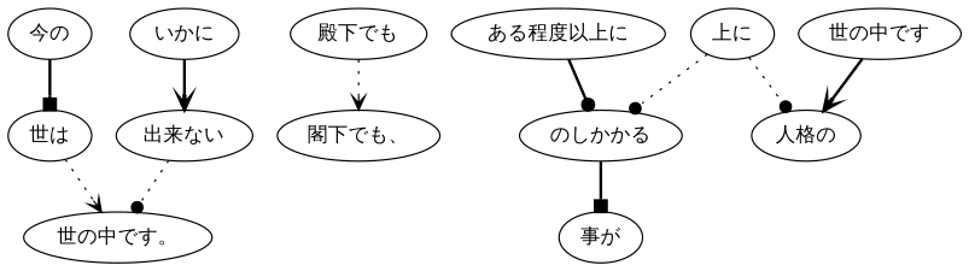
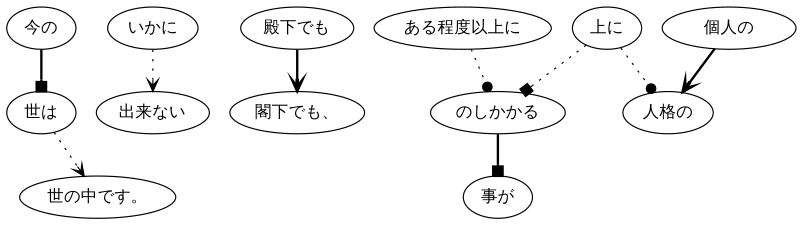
  digraph {
    edge [arrowhead=vee style=dotted]
    n1 [label="今の"]
    n2 [label="世は"]
    n3 [label="世の中です。"]
    n4 [label="いかに"]
    n5 [label="出来ない"]
    n6 [label="殿下でも"]
    n7 [label="閣下でも、"]
    n8 [label="ある程度以上に"]
    n9 [label="のしかかる"]
    n10 [label="事が"]
-   n11 [label="世の中です"]
+   n11 [label="個人の"]
    n12 [label="人格の"]
    n13 [label="上に"]
    n1 -> n2 [arrowhead=box style=bold]
    n2 -> n3
-   n4 -> n5 [style=bold]
-   n5 -> n3 [arrowhead=dot]
-   n6 -> n7
-   n8 -> n9 [arrowhead=dot style=bold]
+   n4 -> n5
+   n6 -> n7 [style=bold]
+   n8 -> n9 [arrowhead=dot]
    n9 -> n10 [arrowhead=box style=bold]
    n11 -> n12 [style=bold]
-   n13 -> n9 [arrowhead=dot]
+   n13 -> n9 [arrowhead=box]
    n13 -> n12 [arrowhead=dot]
  }
